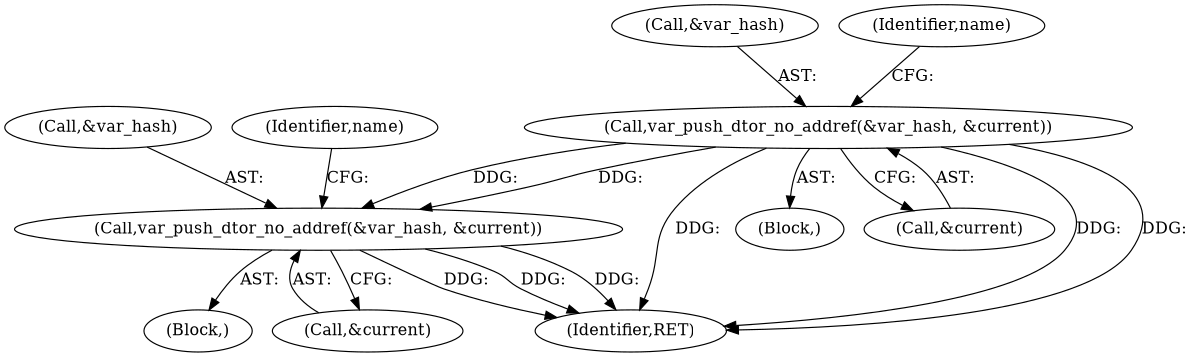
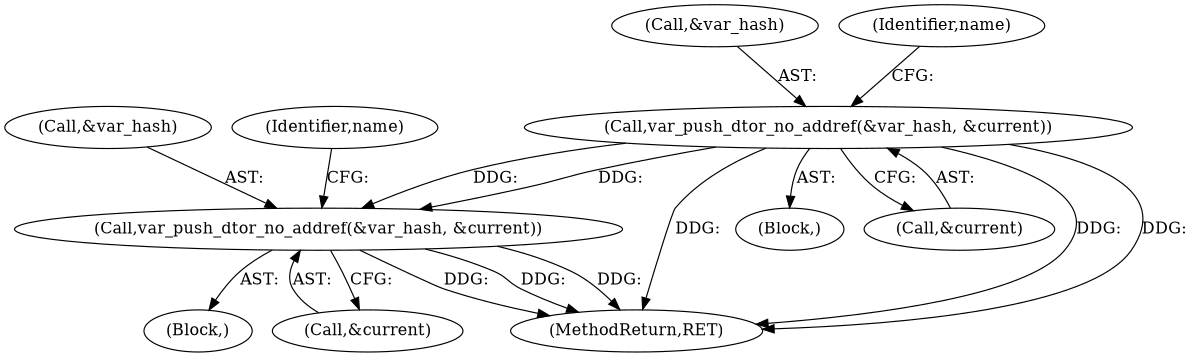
  digraph {
    n1 [label="(Call,var_push_dtor_no_addref(&var_hash, &current))"]
-   n2 [label="(Identifier,RET)"]
+   n2 [label="(MethodReturn,RET)"]
    n3 [label="(Call,&current)"]
    n4 [label="(Block,)"]
    n5 [label="(Call,var_push_dtor_no_addref(&var_hash, &current))"]
    n6 [label="(Block,)"]
    n7 [label="(Call,&current)"]
    n8 [label="(Identifier,name)"]
    n9 [label="(Call,&var_hash)"]
    n10 [label="(Call,&var_hash)"]
    n11 [label="(Identifier,name)"]
    n1 -> n2 [label="DDG: "]
    n1 -> n2 [label="DDG: "]
    n1 -> n2 [label="DDG: "]
    n1 -> n3 [label="CFG: "]
    n1 -> n4 [label="AST: "]
    n3 -> n1 [label="AST: "]
    n5 -> n1 [label="DDG: "]
    n5 -> n1 [label="DDG: "]
    n5 -> n2 [label="DDG: "]
    n5 -> n2 [label="DDG: "]
    n5 -> n2 [label="DDG: "]
    n5 -> n6 [label="AST: "]
    n5 -> n7 [label="CFG: "]
    n7 -> n5 [label="AST: "]
    n8 -> n1 [label="CFG: "]
    n9 -> n5 [label="AST: "]
    n10 -> n1 [label="AST: "]
    n11 -> n5 [label="CFG: "]
  }
